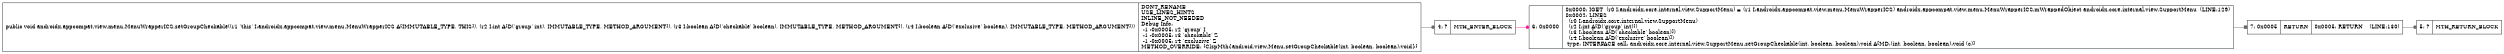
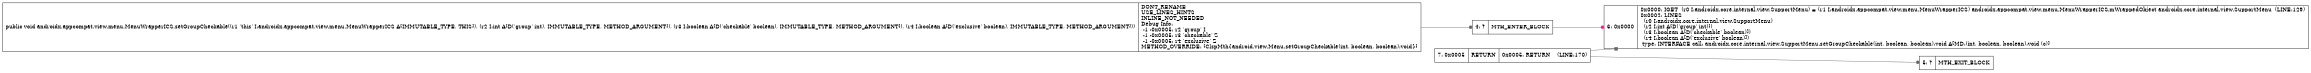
  digraph {
    rankdir=LR
    node [shape=record]
    edge [arrowhead=dot color=gray40]
    n1 [label="{4\:\ ?|MTH_ENTER_BLOCK\l}"]
    n2 [label="{6\:\ 0x0000|0x0000: IGET  (r0 I:androidx.core.internal.view.SupportMenu) = (r1 I:androidx.appcompat.view.menu.MenuWrapperICS) androidx.appcompat.view.menu.MenuWrapperICS.mWrappedObject androidx.core.internal.view.SupportMenu  (LINE:129)\l0x0002: LINES  \l  (r0 I:androidx.core.internal.view.SupportMenu)\l  (r2 I:int A[D('group' int)])\l  (r3 I:boolean A[D('checkable' boolean)])\l  (r4 I:boolean A[D('exclusive' boolean)])\l type: INTERFACE call: androidx.core.internal.view.SupportMenu.setGroupCheckable(int, boolean, boolean):void A[MD:(int, boolean, boolean):void (c)]\l}"]
-   n3 [label="{7\:\ 0x0005|RETURN\l|0x0005: RETURN    (LINE:130)\l}"]
-   n4 [label="{5\:\ ?|MTH_RETURN_BLOCK\l}"]
+   n3 [label="{7\:\ 0x0005|RETURN\l|0x0005: RETURN    (LINE:170)\l}"]
+   n4 [label="{5\:\ ?|MTH_EXIT_BLOCK\l}"]
    n5 [label="{public void androidx.appcompat.view.menu.MenuWrapperICS.setGroupCheckable((r1 'this' I:androidx.appcompat.view.menu.MenuWrapperICS A[IMMUTABLE_TYPE, THIS]), (r2 I:int A[D('group' int), IMMUTABLE_TYPE, METHOD_ARGUMENT]), (r3 I:boolean A[D('checkable' boolean), IMMUTABLE_TYPE, METHOD_ARGUMENT]), (r4 I:boolean A[D('exclusive' boolean), IMMUTABLE_TYPE, METHOD_ARGUMENT]))  | DONT_RENAME\lUSE_LINES_HINTS\lINLINE_NOT_NEEDED\lDebug Info:\l  \-1 \-0x0005: r2 'group' I\l  \-1 \-0x0005: r3 'checkable' Z\l  \-1 \-0x0005: r4 'exclusive' Z\lMETHOD_OVERRIDE: [ClspMth\{android.view.Menu.setGroupCheckable(int, boolean, boolean):void\}]\l}"]
    n1 -> n2 [color=deeppink]
-   n2 -> n3 [arrowhead=box]
+   n3 -> n2 [arrowhead=box]
    n3 -> n4
    n5 -> n1
  }
